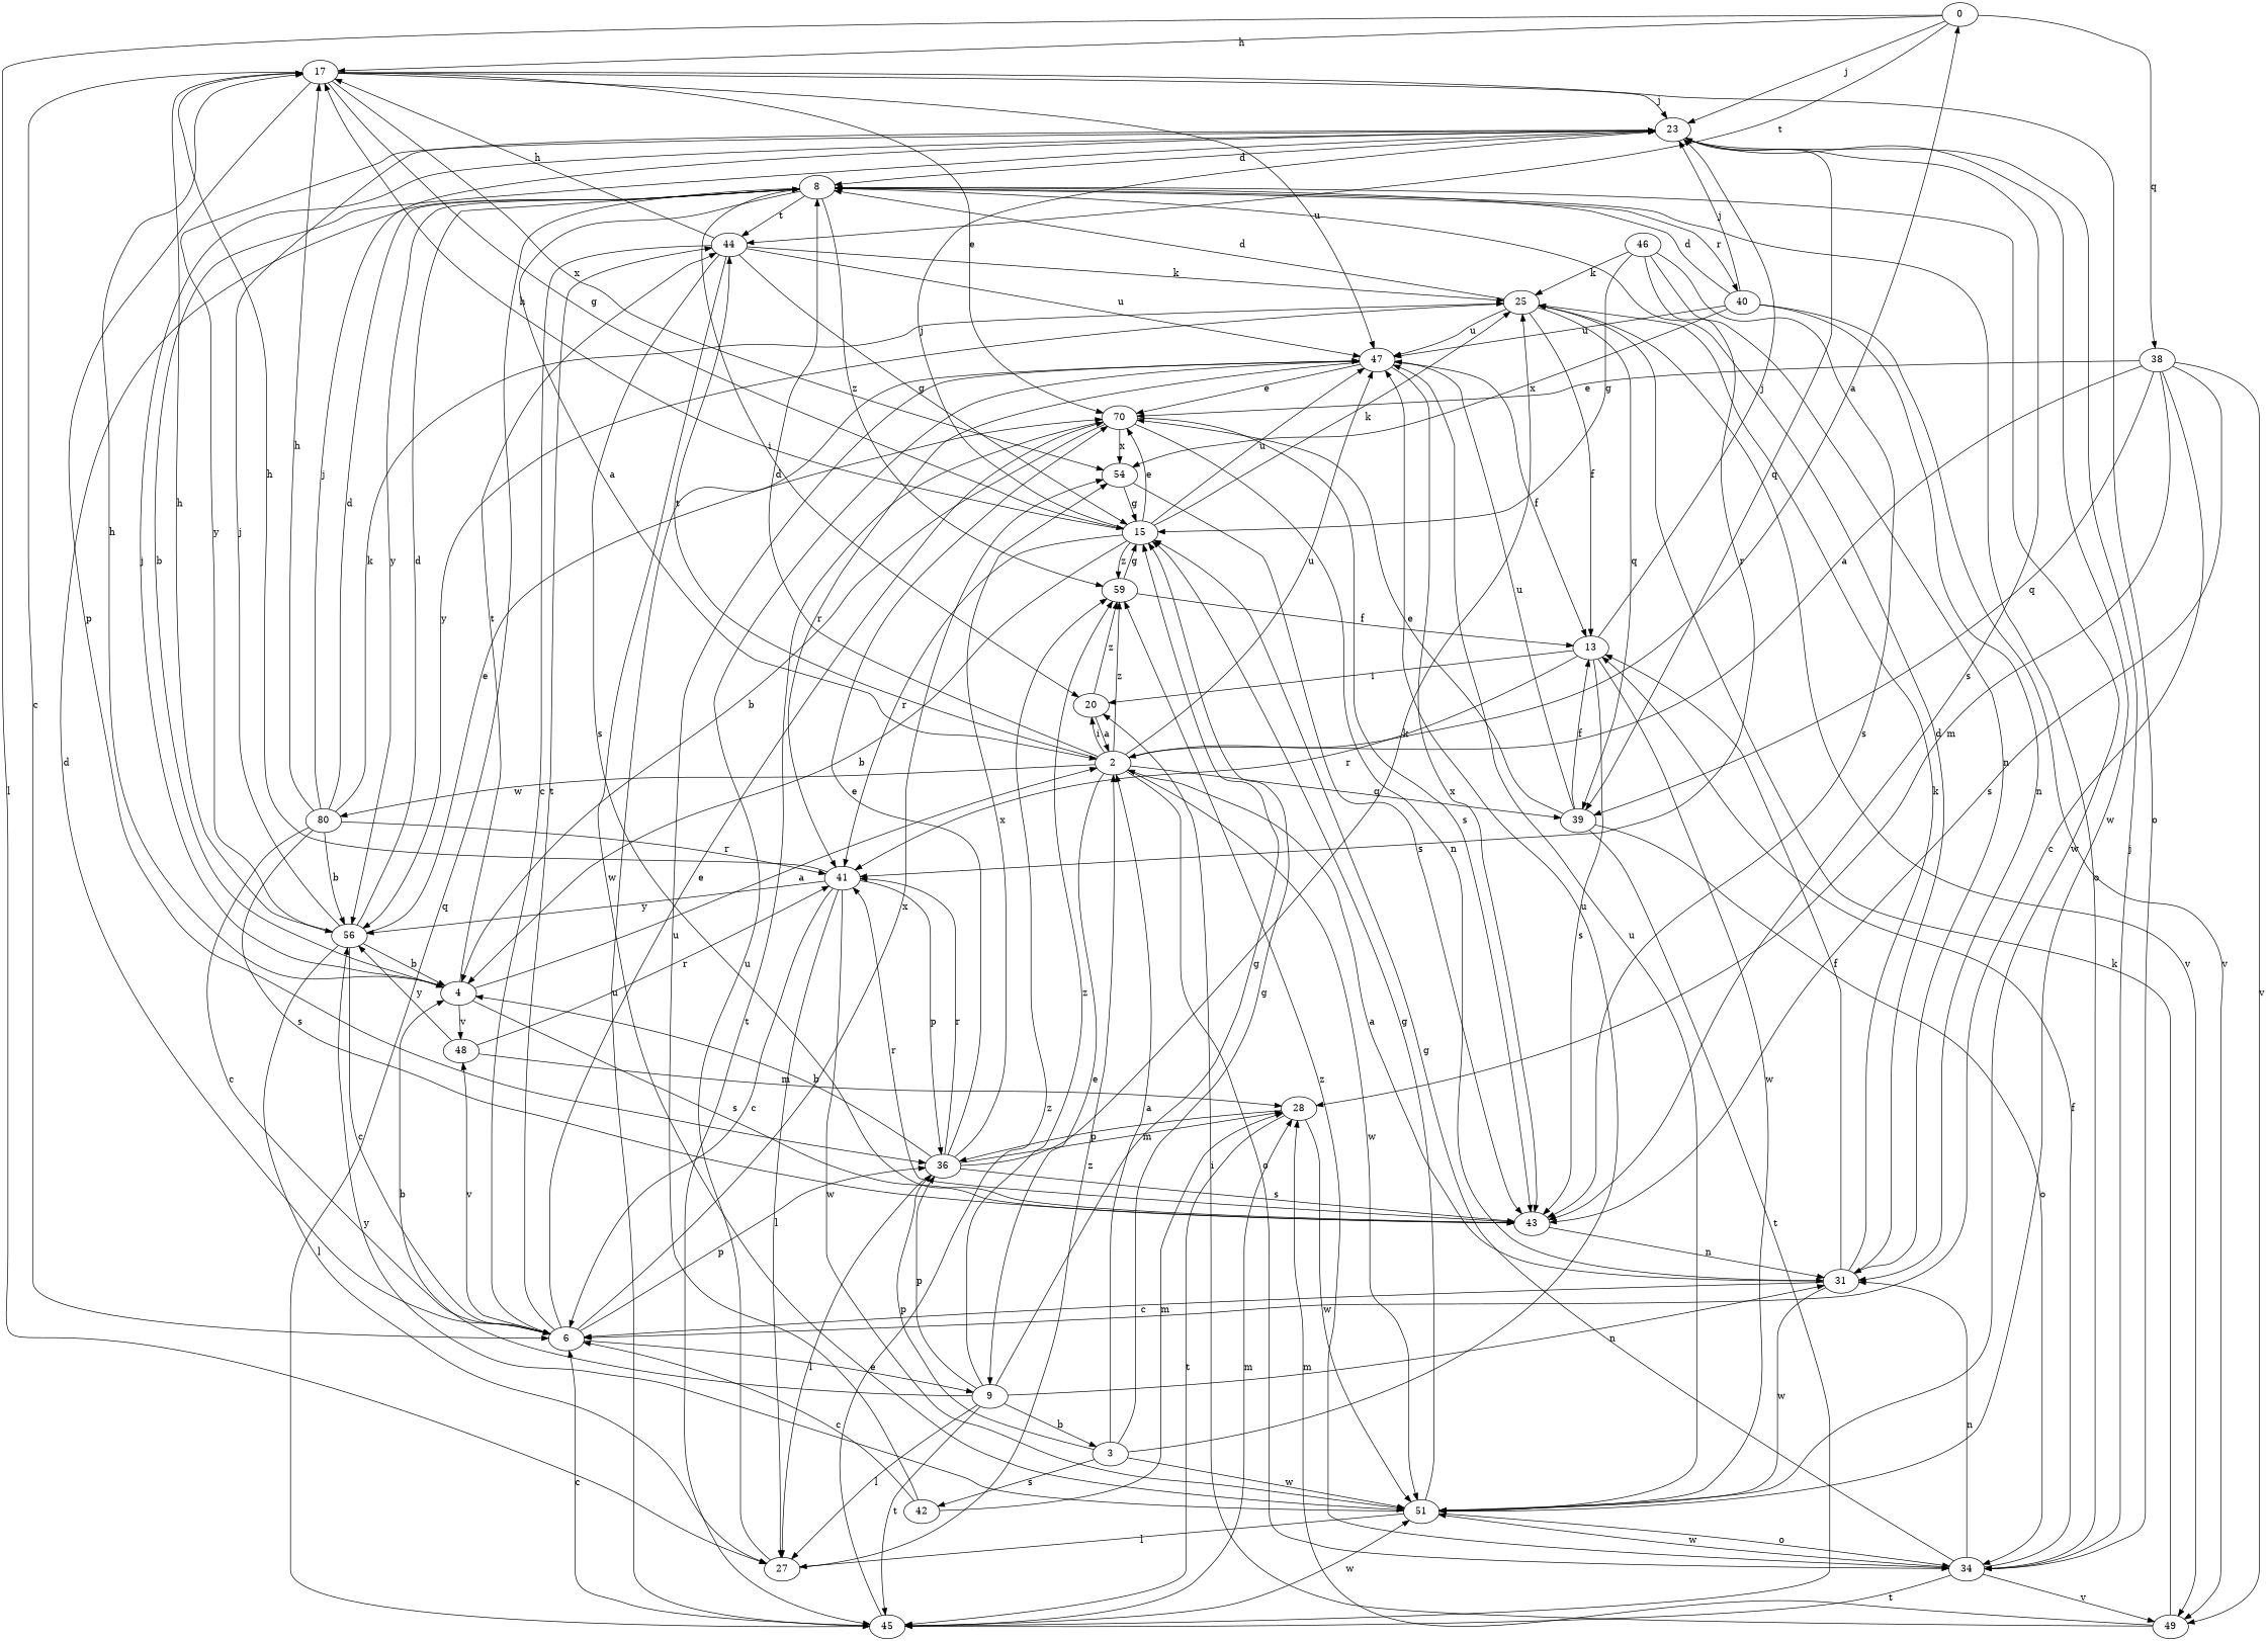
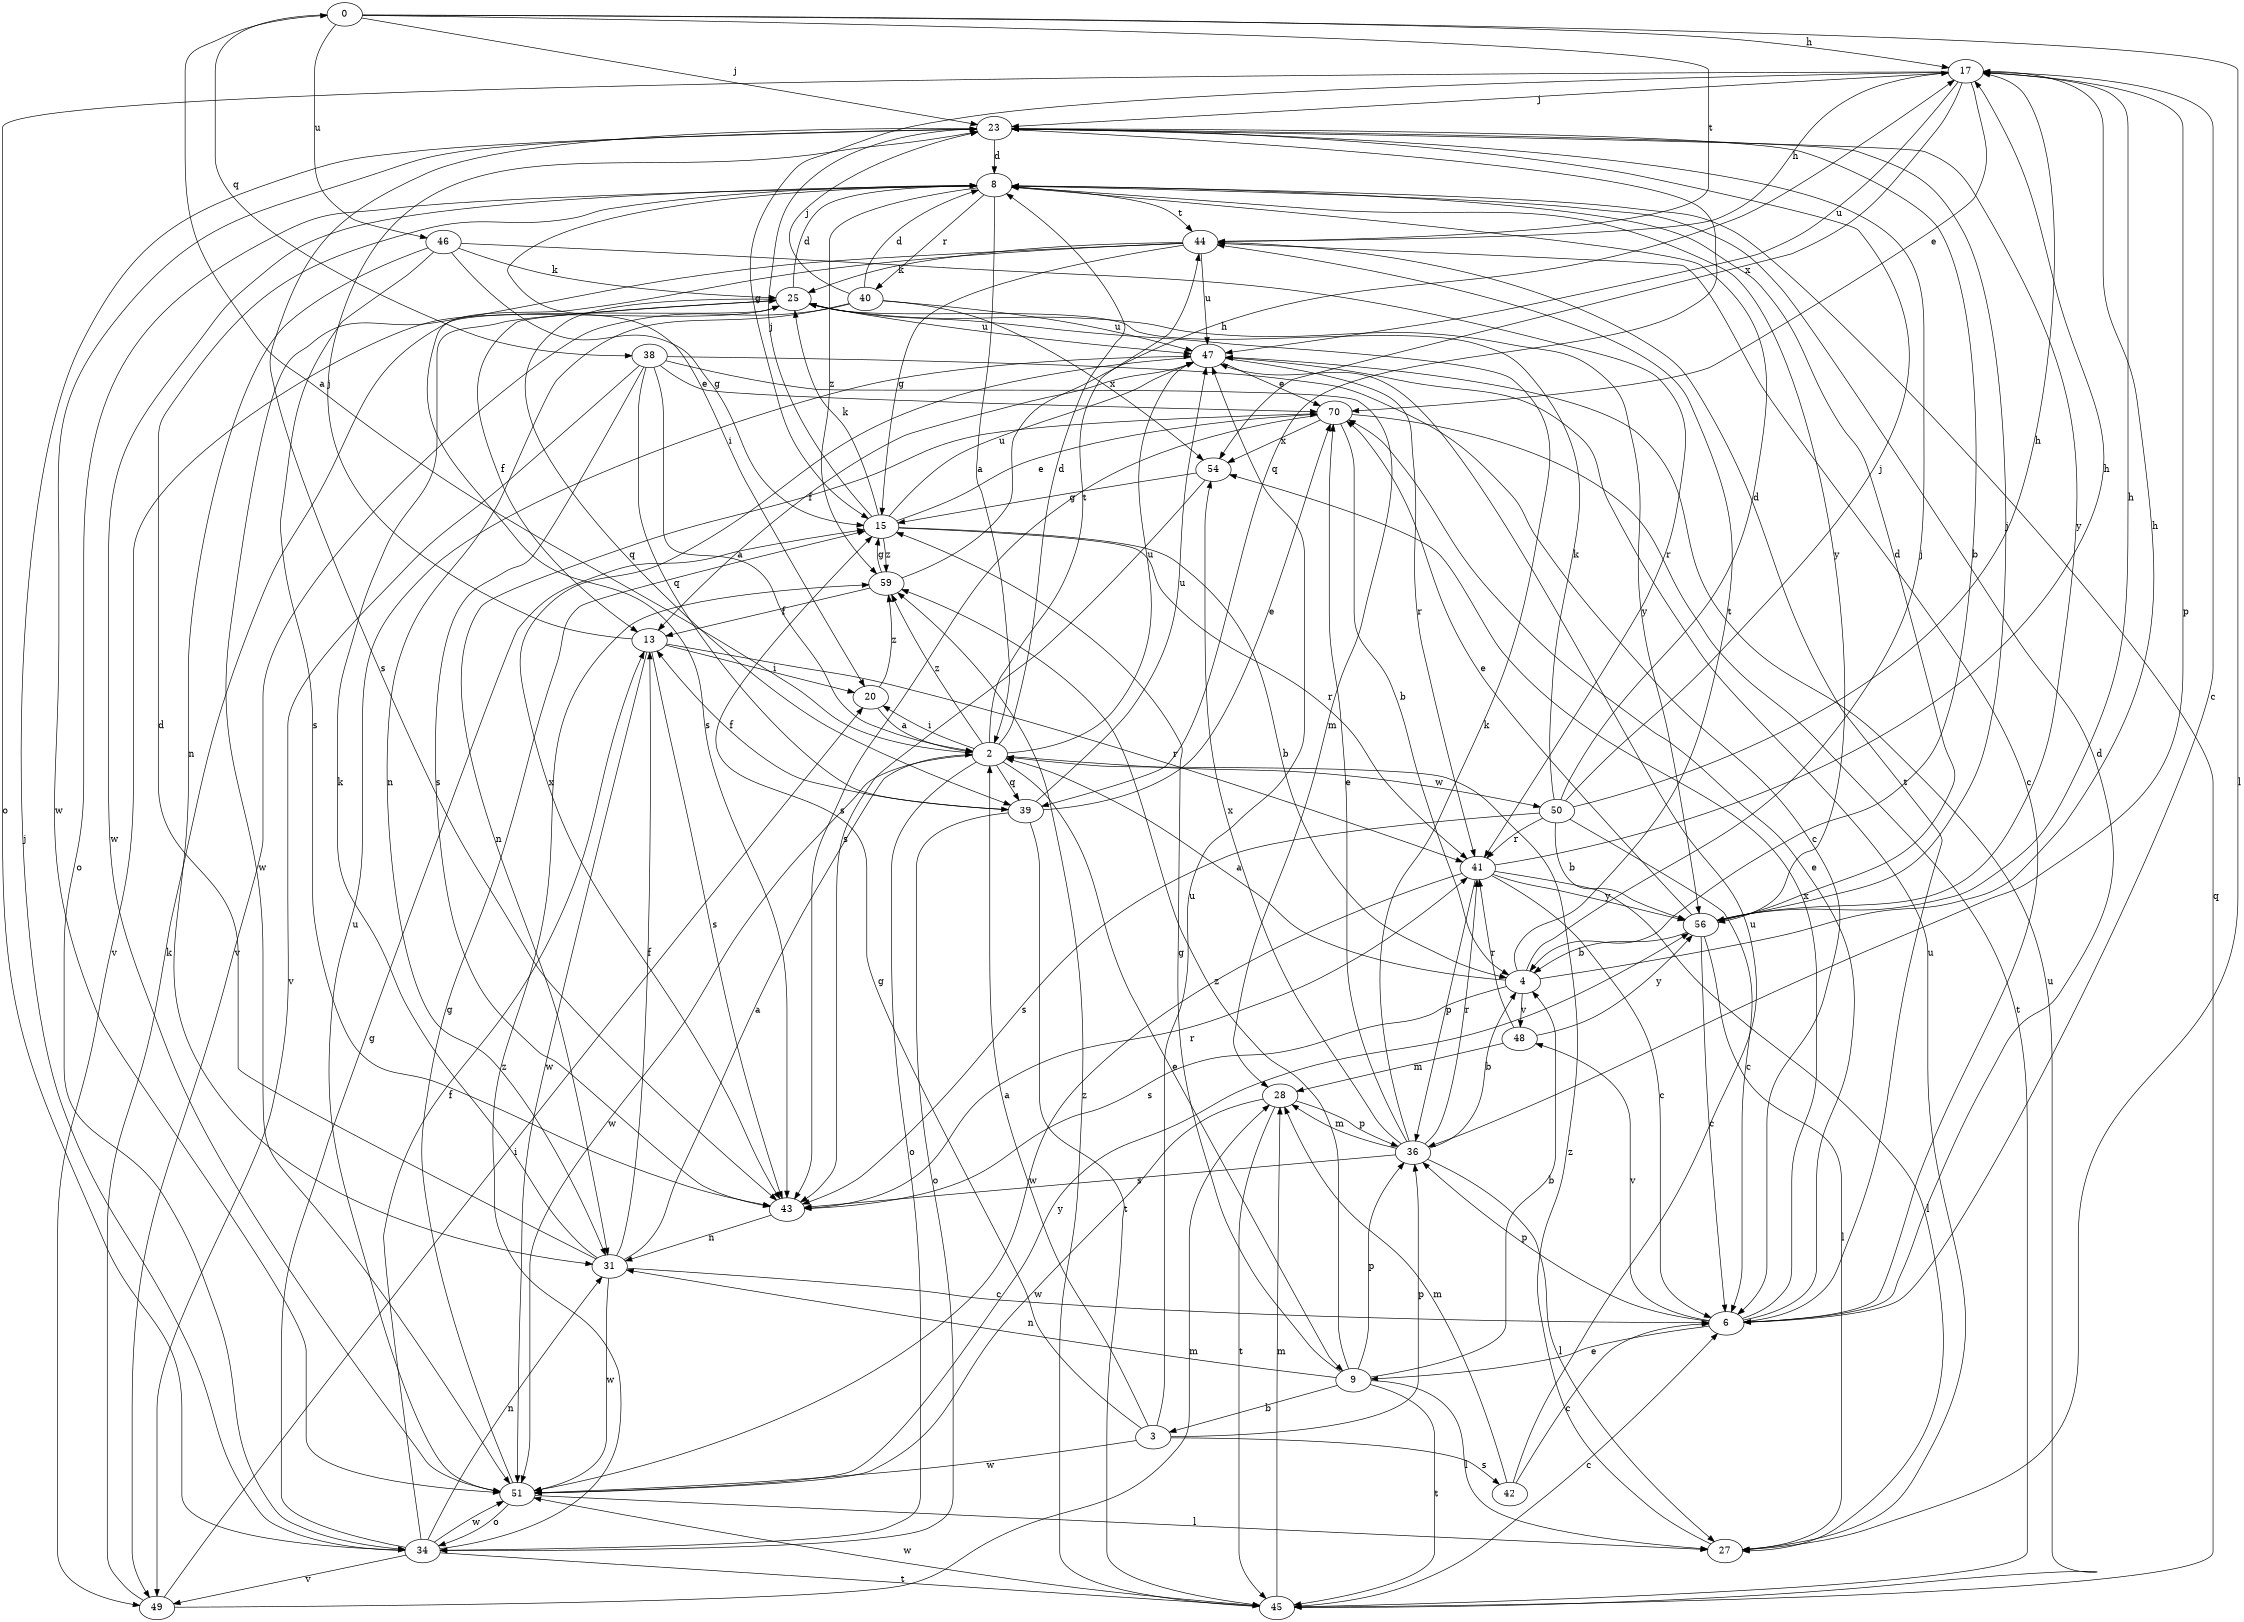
  strict digraph {
    0
    17
    23
    27
    38
    44
    46
    34
    47
    15
    36
    6
    n13 [label=70]
    54
    8
    39
    51
    4
    43
    56
    2
    49
    n23 [label=28]
    25
    31
    41
    9
    20
-   50 [label=80]
+   50
    59
    40
    45
    3
    13
    42
    48
    0 -> 17 [label=h]
    0 -> 23 [label=j]
    0 -> 27 [label=l]
    0 -> 38 [label=q]
    0 -> 44 [label=t]
+   0 -> 46 [label=u]
    17 -> 23 [label=j]
    17 -> 34 [label=o]
    17 -> 47 [label=u]
    17 -> 15 [label=g]
    17 -> 36 [label=p]
    17 -> 6 [label=c]
    17 -> n13 [label=e]
    17 -> 54 [label=x]
    23 -> 8 [label=d]
    23 -> 39 [label=q]
    23 -> 51 [label=w]
    23 -> 4 [label=b]
    23 -> 43 [label=s]
    23 -> 56 [label=y]
    27 -> 47 [label=u]
    27 -> 2 [label=z]
    38 -> 6 [label=c]
    38 -> n13 [label=e]
    38 -> 39 [label=q]
    38 -> 43 [label=s]
    38 -> 2 [label=a]
    38 -> 49 [label=v]
    38 -> n23 [label=m]
    44 -> 17 [label=h]
    44 -> 47 [label=u]
    44 -> 15 [label=g]
    44 -> 6 [label=c]
    44 -> 51 [label=w]
    44 -> 43 [label=s]
    44 -> 25 [label=k]
    46 -> 15 [label=g]
    46 -> 43 [label=s]
    46 -> 25 [label=k]
    46 -> 31 [label=n]
    46 -> 41 [label=r]
    34 -> 23 [label=j]
    34 -> 15 [label=g]
    34 -> 51 [label=w]
    34 -> 49 [label=v]
    34 -> 31 [label=n]
    34 -> 59 [label=z]
    34 -> 45 [label=t]
    34 -> 13 [label=f]
    47 -> n13 [label=e]
    47 -> 43 [label=x]
    47 -> 41 [label=r]
    47 -> 13 [label=f]
-   15 -> 17 [label=h]
+   59 -> 17 [label=h]
    15 -> 23 [label=j]
    15 -> 47 [label=u]
    15 -> n13 [label=e]
    15 -> 4 [label=b]
    15 -> 25 [label=k]
    15 -> 41 [label=r]
    15 -> 59 [label=z]
    36 -> 27 [label=l]
    36 -> n13 [label=e]
    36 -> 54 [label=x]
    36 -> 4 [label=b]
    36 -> 43 [label=s]
    36 -> n23 [label=m]
    36 -> 25 [label=k]
    36 -> 41 [label=r]
    6 -> 44 [label=t]
    6 -> 36 [label=p]
    6 -> n13 [label=e]
    6 -> 54 [label=x]
    6 -> 8 [label=d]
    6 -> 9 [label=e]
    6 -> 48 [label=v]
    n13 -> 54 [label=x]
    n13 -> 4 [label=b]
    n13 -> 43 [label=s]
    n13 -> 31 [label=n]
    n13 -> 45 [label=t]
    54 -> 15 [label=g]
    54 -> 43 [label=s]
    8 -> 44 [label=t]
    8 -> 34 [label=o]
    8 -> 51 [label=w]
    8 -> 56 [label=y]
    8 -> 2 [label=a]
    8 -> 20 [label=i]
    8 -> 59 [label=z]
    8 -> 40 [label=r]
    8 -> 45 [label=q]
    39 -> 34 [label=o]
    39 -> 47 [label=u]
    39 -> n13 [label=e]
    39 -> 45 [label=t]
    39 -> 13 [label=f]
    51 -> 27 [label=l]
    51 -> 34 [label=o]
    51 -> 47 [label=u]
    51 -> 15 [label=g]
    51 -> 56 [label=y]
    4 -> 17 [label=h]
    4 -> 23 [label=j]
    4 -> 44 [label=t]
    4 -> 43 [label=s]
    4 -> 2 [label=a]
    4 -> 48 [label=v]
    43 -> 31 [label=n]
    43 -> 41 [label=r]
    56 -> 17 [label=h]
    56 -> 23 [label=j]
    56 -> 27 [label=l]
    56 -> 6 [label=c]
    56 -> n13 [label=e]
    56 -> 8 [label=d]
    56 -> 4 [label=b]
    2 -> 0 [label=a]
    2 -> 44 [label=t]
    2 -> 34 [label=o]
    2 -> 47 [label=u]
    2 -> 8 [label=d]
    2 -> 39 [label=q]
    2 -> 51 [label=w]
    2 -> 9 [label=e]
    2 -> 20 [label=i]
    2 -> 50 [label=w]
    2 -> 59 [label=z]
    49 -> n23 [label=m]
    49 -> 25 [label=k]
    49 -> 20 [label=i]
    n23 -> 36 [label=p]
    n23 -> 51 [label=w]
    n23 -> 45 [label=t]
    25 -> 47 [label=u]
    25 -> 8 [label=d]
    25 -> 39 [label=q]
    25 -> 56 [label=y]
    25 -> 49 [label=v]
    25 -> 13 [label=f]
    31 -> 6 [label=c]
    31 -> 8 [label=d]
    31 -> 51 [label=w]
    31 -> 2 [label=a]
    31 -> 25 [label=k]
    31 -> 13 [label=f]
    41 -> 17 [label=h]
    41 -> 27 [label=l]
    41 -> 36 [label=p]
    41 -> 6 [label=c]
    41 -> 51 [label=w]
    41 -> 56 [label=y]
    9 -> 27 [label=l]
    9 -> 15 [label=g]
    9 -> 36 [label=p]
    9 -> 4 [label=b]
    9 -> 31 [label=n]
    9 -> 59 [label=z]
    9 -> 45 [label=t]
    9 -> 3 [label=b]
    20 -> 2 [label=a]
    20 -> 59 [label=z]
    50 -> 17 [label=h]
    50 -> 23 [label=j]
    50 -> 6 [label=c]
    50 -> 8 [label=d]
    50 -> 43 [label=s]
    50 -> 56 [label=b]
    50 -> 25 [label=k]
    50 -> 41 [label=r]
    59 -> 15 [label=g]
    59 -> 13 [label=f]
    40 -> 23 [label=j]
    40 -> 47 [label=u]
    40 -> 54 [label=x]
    40 -> 8 [label=d]
    40 -> 49 [label=v]
    40 -> 31 [label=n]
    45 -> 47 [label=u]
    45 -> 6 [label=c]
    45 -> 51 [label=w]
    45 -> n23 [label=m]
    45 -> 59 [label=z]
    3 -> 47 [label=u]
    3 -> 15 [label=g]
    3 -> 36 [label=p]
    3 -> 51 [label=w]
    3 -> 2 [label=a]
    3 -> 42 [label=s]
    13 -> 23 [label=j]
    13 -> 51 [label=w]
    13 -> 43 [label=s]
    13 -> 41 [label=r]
    13 -> 20 [label=i]
    42 -> 47 [label=u]
    42 -> 6 [label=c]
    42 -> n23 [label=m]
    48 -> 56 [label=y]
    48 -> n23 [label=m]
    48 -> 41 [label=r]
  }
